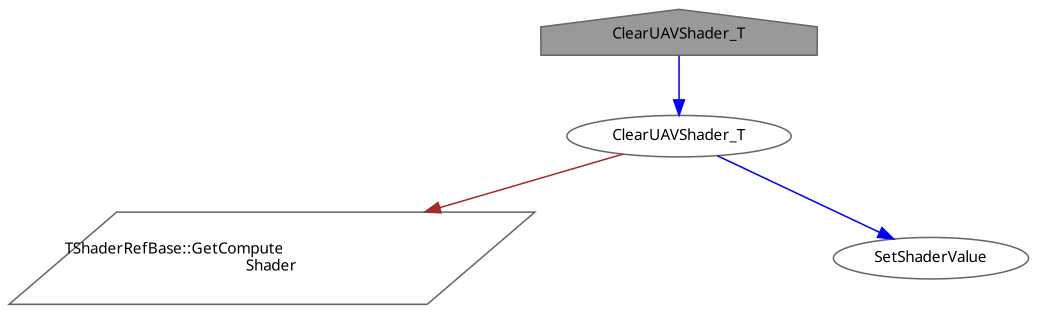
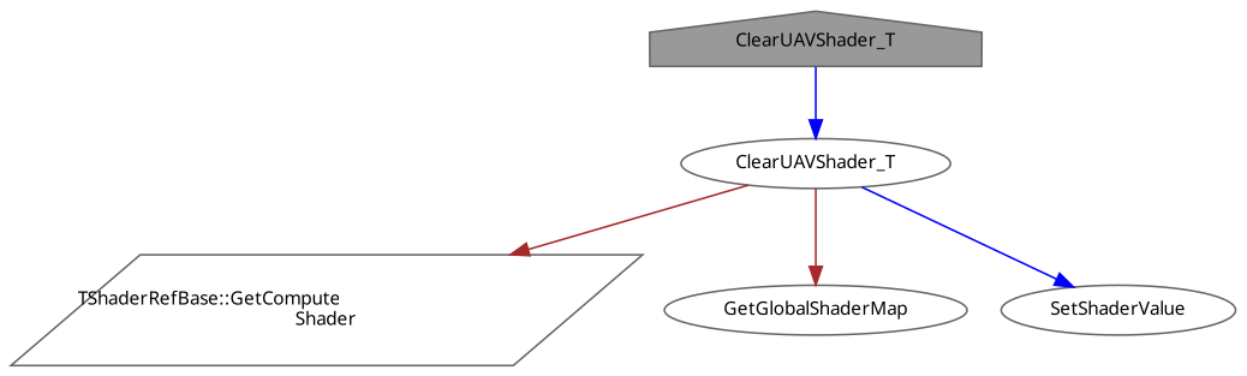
  digraph {
    rankdir=TB
    fontname="Noto Sans"
    node [color=grey40 fillcolor=white fontname="Noto Sans" fontsize=10 shape=ellipse style=filled]
    edge [color=blue fontname="Noto Sans" fontsize=10 labelfontname=Helvetica labelfontsize=10 style=solid]
    n1 [color=gray40 fillcolor=grey60 fontcolor=black height=0.2 label=ClearUAVShader_T shape=house width=0.4]
    n2 [height=0.2 label=ClearUAVShader_T width=0.4]
    n3 [height=0.2 label="TShaderRefBase::GetCompute\lShader" shape=parallelogram width=0.4]
+   n4 [height=0.2 label=GetGlobalShaderMap width=0.4]
    n5 [height=0.2 label=SetShaderValue width=0.4]
    n1 -> n2
    n2 -> n3 [color=brown]
+   n2 -> n4 [color=brown]
    n2 -> n5
  }
